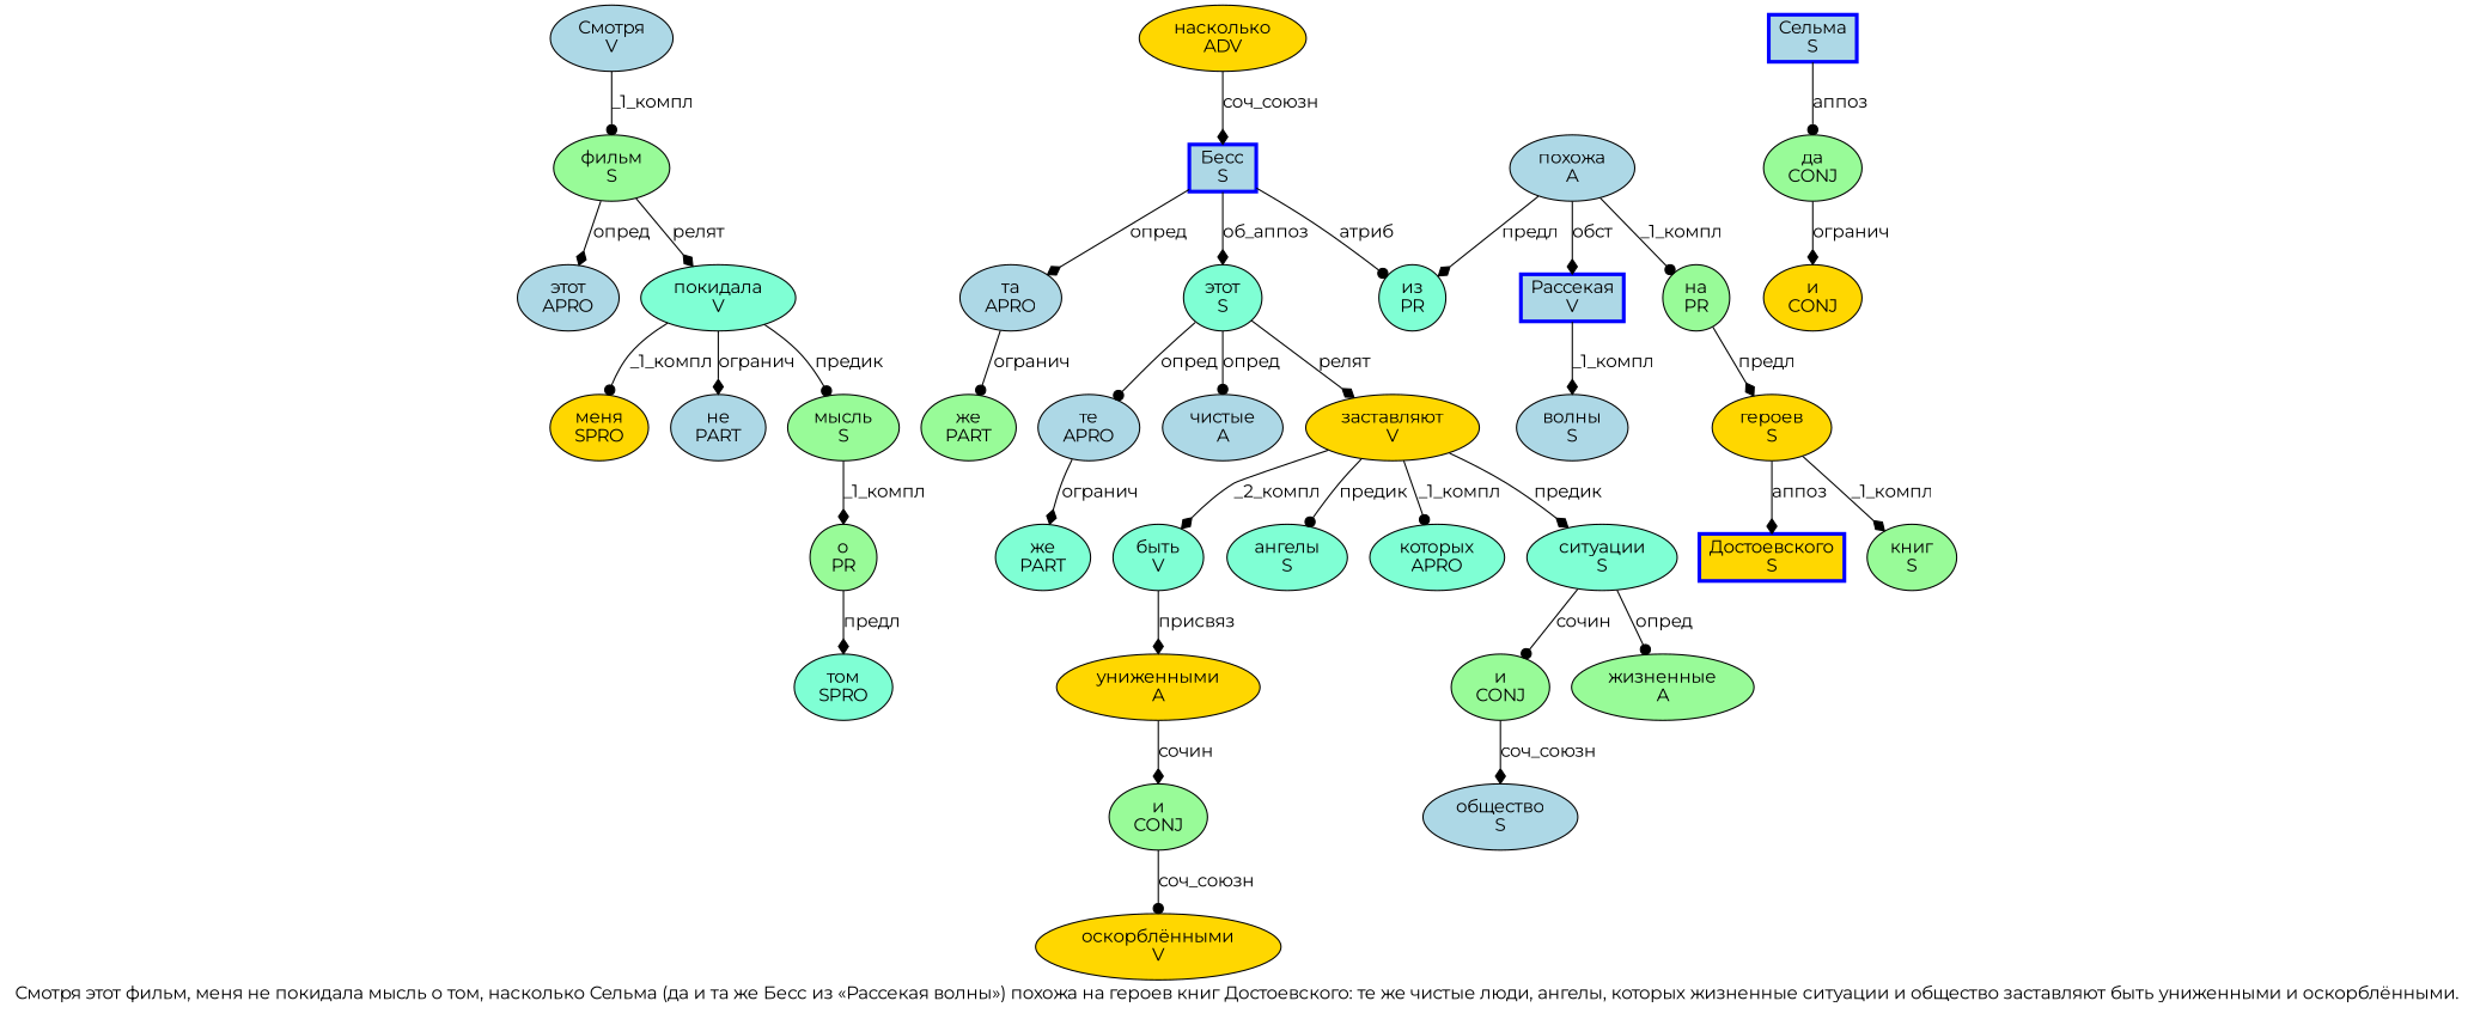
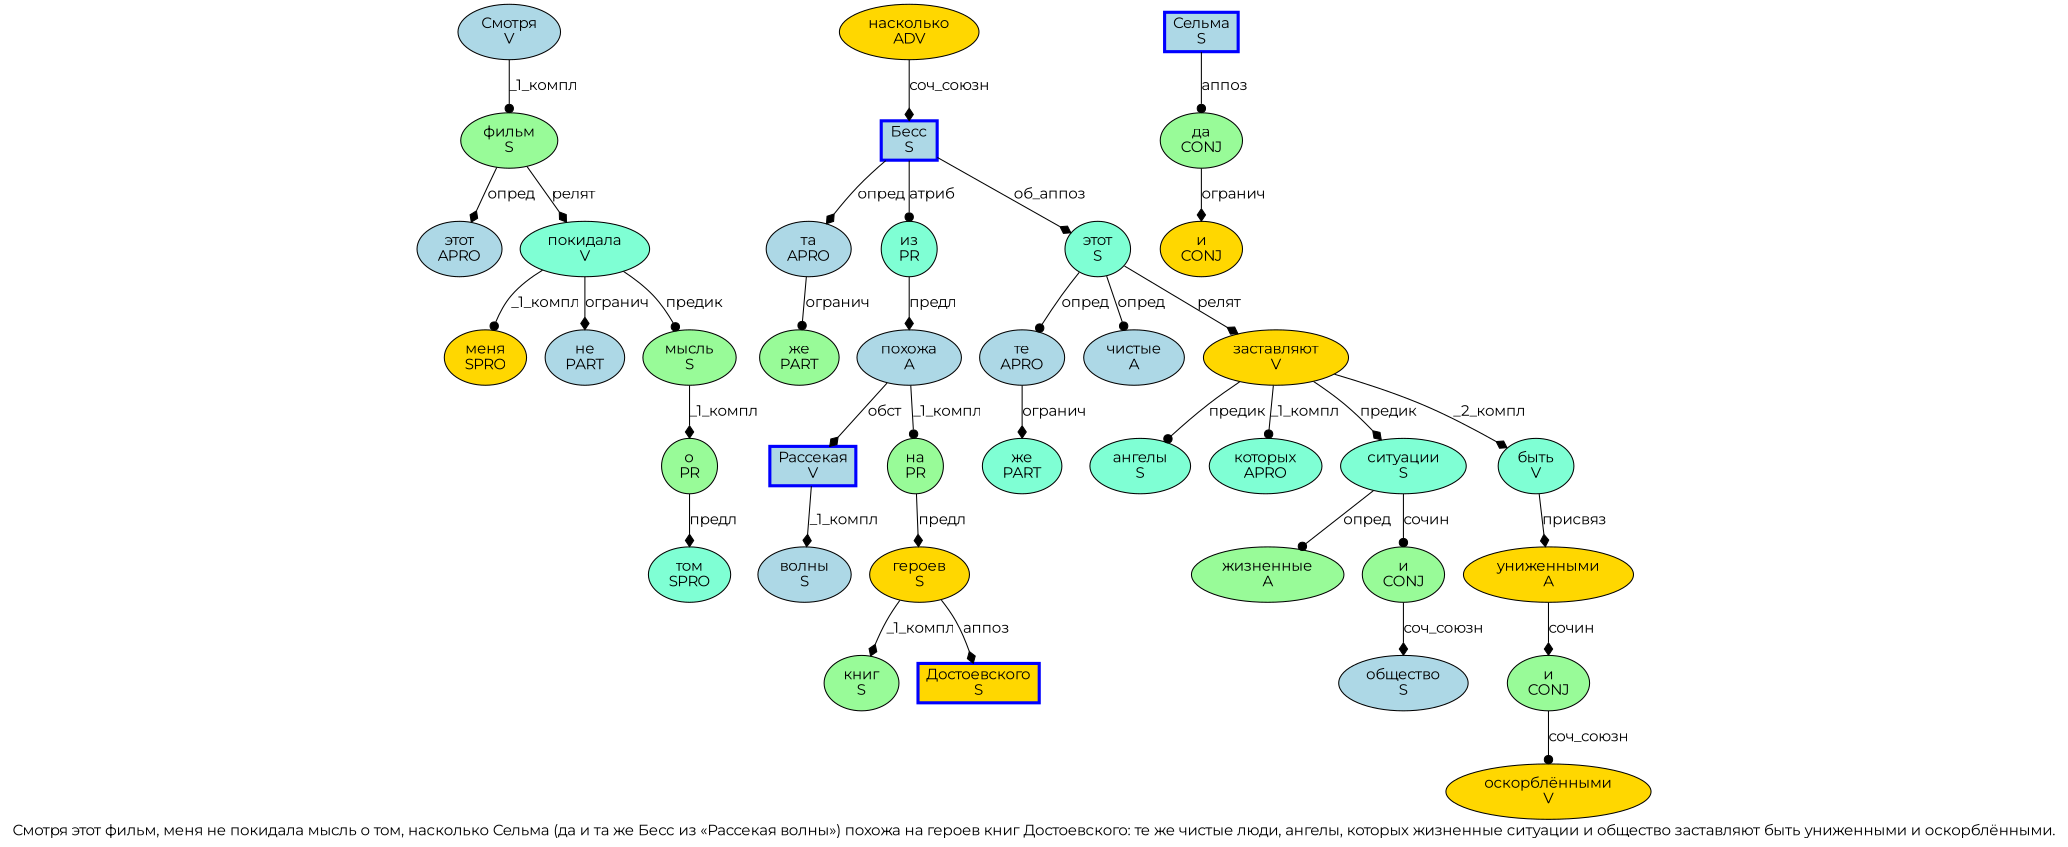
  digraph {
    fontname=Montserrat
    label="Смотря этот фильм, меня не покидала мысль о том, насколько Сельма (да и та же Бесс из «Рассекая волны») похожа на героев книг Достоевского: те же чистые люди, ангелы, которых жизненные ситуации и общество заставляют быть униженными и оскорблёнными."
    node [fillcolor=lightblue fontname=Montserrat penwidth=1 shape=ellipse style=filled]
    edge [arrowhead=diamond fontname=Montserrat]
    n1 [label="Смотря\nV"]
    n2 [fillcolor=palegreen label="фильм\nS"]
    n3 [label="этот\nAPRO"]
    n4 [fillcolor=aquamarine label="покидала\nV"]
    n5 [fillcolor=gold label="меня\nSPRO"]
    n6 [label="не\nPART"]
    n7 [fillcolor=palegreen label="мысль\nS"]
    n8 [fillcolor=palegreen label="о\nPR"]
    n9 [fillcolor=aquamarine label="том\nSPRO"]
    n10 [fillcolor=gold label="насколько\nADV"]
    n11 [color=blue label="Бесс\nS" penwidth=3 shape=box]
    n12 [color=blue label="Сельма\nS" penwidth=3 shape=box]
    n13 [fillcolor=palegreen label="да\nCONJ"]
    n14 [fillcolor=gold label="и\nCONJ"]
    n15 [label="та\nAPRO"]
    n16 [fillcolor=aquamarine label="из\nPR"]
    n17 [fillcolor=aquamarine label="этот\nS"]
    n18 [fillcolor=palegreen label="же\nPART"]
    n19 [label="похожа\nA"]
    n20 [label="те\nAPRO"]
    n21 [label="чистые\nA"]
    n22 [fillcolor=gold label="заставляют\nV"]
    n23 [color=blue label="Рассекая\nV" penwidth=3 shape=box]
    n24 [fillcolor=palegreen label="на\nPR"]
    n25 [label="волны\nS"]
    n26 [fillcolor=gold label="героев\nS"]
    n27 [fillcolor=palegreen label="книг\nS"]
    n28 [color=blue fillcolor=gold label="Достоевского\nS" penwidth=3 shape=box]
    n29 [fillcolor=aquamarine label="же\nPART"]
    n30 [fillcolor=aquamarine label="ангелы\nS"]
    n31 [fillcolor=aquamarine label="которых\nAPRO"]
    n32 [fillcolor=aquamarine label="ситуации\nS"]
    n33 [fillcolor=aquamarine label="быть\nV"]
    n34 [fillcolor=palegreen label="жизненные\nA"]
    n35 [fillcolor=palegreen label="и\nCONJ"]
    n36 [label="общество\nS"]
    n37 [fillcolor=gold label="униженными\nA"]
    n38 [fillcolor=palegreen label="и\nCONJ"]
    n39 [fillcolor=gold label="оскорблёнными\nV"]
    n1 -> n2 [arrowhead=dot label="_1_компл"]
    n2 -> n3 [label="опред"]
    n2 -> n4 [label="релят"]
    n4 -> n5 [arrowhead=dot label="_1_компл"]
    n4 -> n6 [label="огранич"]
    n4 -> n7 [arrowhead=dot label="предик"]
    n7 -> n8 [label="_1_компл"]
    n8 -> n9 [label="предл"]
    n10 -> n11 [label="соч_союзн"]
    n11 -> n15 [label="опред"]
    n11 -> n16 [arrowhead=dot label="атриб"]
    n11 -> n17 [label="об_аппоз"]
    n12 -> n13 [arrowhead=dot label="аппоз"]
    n13 -> n14 [label="огранич"]
    n15 -> n18 [arrowhead=dot label="огранич"]
-   n19 -> n16 [label="предл"]
+   n16 -> n19 [label="предл"]
    n17 -> n20 [arrowhead=dot label="опред"]
    n17 -> n21 [arrowhead=dot label="опред"]
    n17 -> n22 [label="релят"]
    n19 -> n23 [label="обст"]
    n19 -> n24 [arrowhead=dot label="_1_компл"]
    n20 -> n29 [label="огранич"]
    n22 -> n30 [arrowhead=dot label="предик"]
    n22 -> n31 [arrowhead=dot label="_1_компл"]
    n22 -> n32 [label="предик"]
    n22 -> n33 [label="_2_компл"]
    n23 -> n25 [label="_1_компл"]
    n24 -> n26 [label="предл"]
    n26 -> n27 [label="_1_компл"]
    n26 -> n28 [label="аппоз"]
    n32 -> n34 [arrowhead=dot label="опред"]
    n32 -> n35 [arrowhead=dot label="сочин"]
    n33 -> n37 [label="присвяз"]
    n35 -> n36 [label="соч_союзн"]
    n37 -> n38 [label="сочин"]
    n38 -> n39 [arrowhead=dot label="соч_союзн"]
  }
